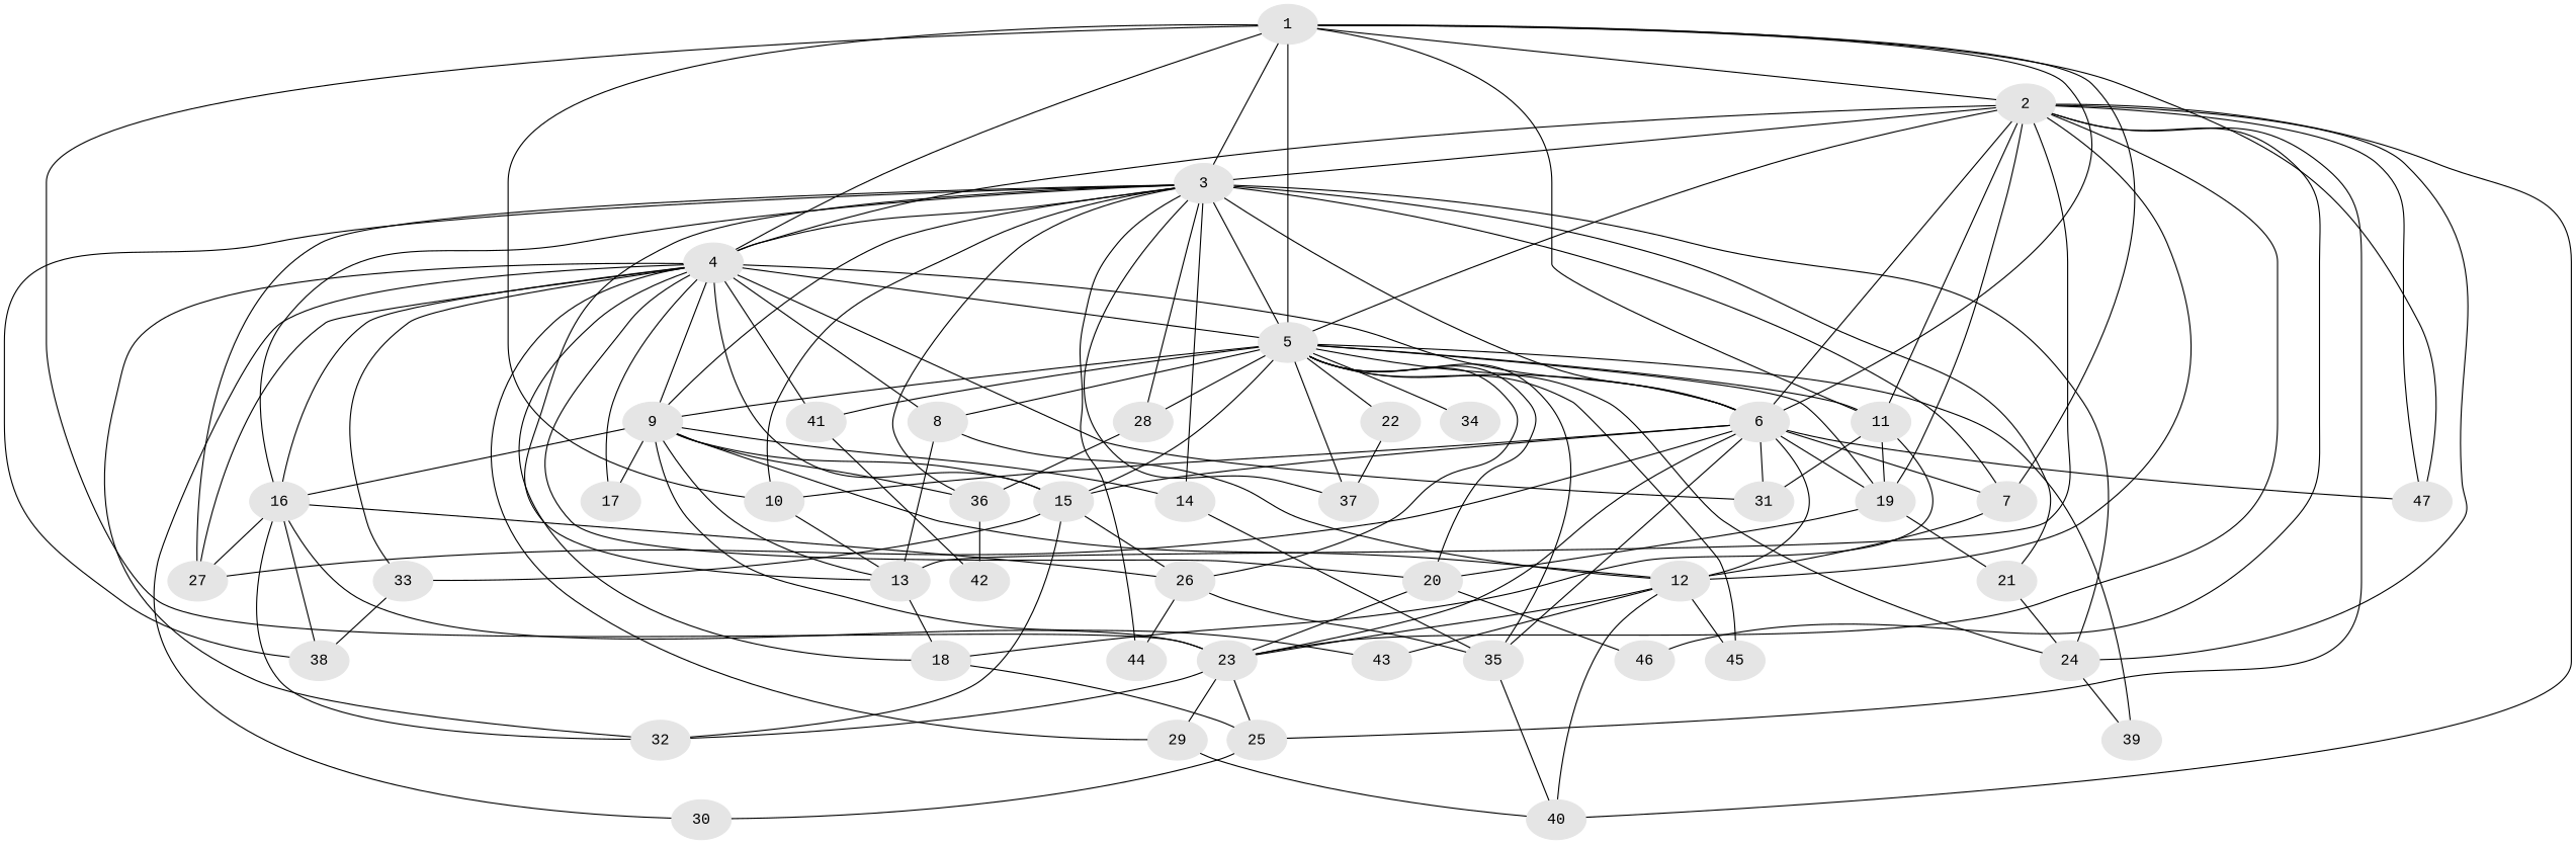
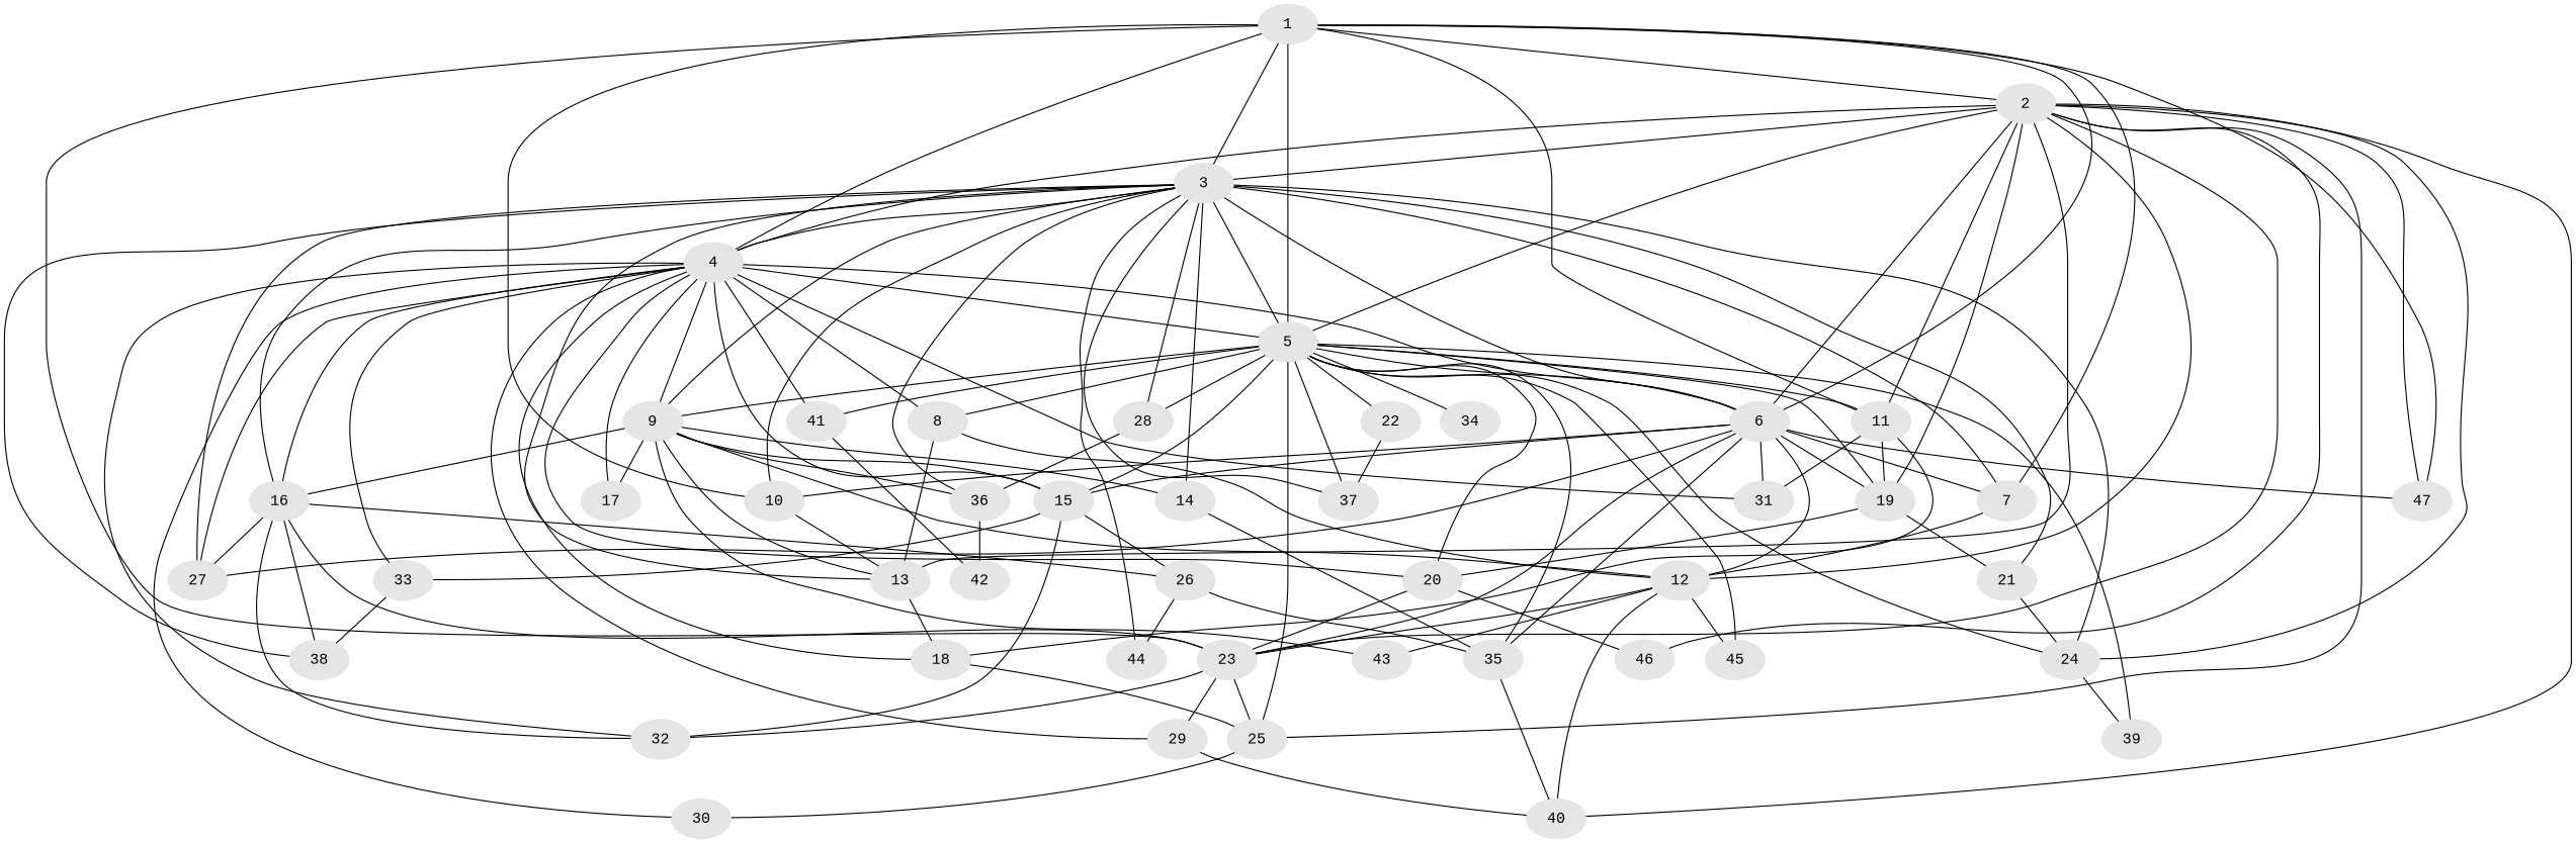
  graph {
    fontname="Liberation Mono"
    node [color=gray90 fontname="Liberation Mono" style=filled]
    edge [fontname="Liberation Mono" weight=1.0]
    1
    2
    3
    4
    5
    6
    7
    10
    11
    23
    47
    12
    13
    19
    24
    25
    40
    46
    9
    14
    16
    21
    27
    28
    36
    37
    38
    44
    8
    15
    17
    18
    20
    29
    30
    31
    32
    33
    41
    22
    26
    34
    35
    39
    45
    43
    42
    1 -- 2 [weight=4.0]
    1 -- 3 [weight=4.0]
    1 -- 4 [weight=4.0]
    1 -- 5 [weight=11.0]
    1 -- 6 [weight=2.0]
    1 -- 7
    1 -- 10 [weight=3.0]
    1 -- 11
    1 -- 23
    1 -- 47
    2 -- 3 [weight=4.0]
    2 -- 4 [weight=4.0]
    2 -- 5 [weight=2.0]
    2 -- 6 [weight=2.0]
    2 -- 11
    2 -- 23
    2 -- 47
    2 -- 12 [weight=8.0]
    2 -- 13 [weight=2.0]
    2 -- 19 [weight=2.0]
    2 -- 24
    2 -- 25
    2 -- 40
    2 -- 46
    3 -- 4 [weight=4.0]
    3 -- 5 [weight=4.0]
    3 -- 6 [weight=4.0]
    3 -- 7
    3 -- 10
    3 -- 13
    3 -- 24
    3 -- 9 [weight=5.0]
    3 -- 14
    3 -- 16
    3 -- 21
    3 -- 27
    3 -- 28
    3 -- 36 [weight=2.0]
    3 -- 37
    3 -- 38
    3 -- 44
    4 -- 5 [weight=2.0]
    4 -- 6 [weight=2.0]
    4 -- 9
    4 -- 16
    4 -- 27
    4 -- 8
    4 -- 15 [weight=2.0]
    4 -- 17
    4 -- 18
    4 -- 20
    4 -- 29
    4 -- 30
    4 -- 31
    4 -- 32
    4 -- 33
    4 -- 41
    5 -- 6 [weight=2.0]
    5 -- 11 [weight=2.0]
    5 -- 19
    5 -- 24 [weight=2.0]
    5 -- 9 [weight=3.0]
    5 -- 28
    5 -- 37
    5 -- 8
    5 -- 15 [weight=3.0]
    5 -- 20
    5 -- 41
    5 -- 22
-   5 -- 26
+   5 -- 25
    5 -- 34
    5 -- 35
    5 -- 39
    5 -- 45
    6 -- 7
    6 -- 10
    6 -- 23
    6 -- 47
    6 -- 12 [weight=2.0]
    6 -- 19
    6 -- 27
    6 -- 15 [weight=8.0]
    6 -- 31
    6 -- 35
    7 -- 12
    10 -- 13
    11 -- 19
    11 -- 18
    11 -- 31
    23 -- 25
    23 -- 29
    23 -- 32
    12 -- 23 [weight=2.0]
    12 -- 40
    12 -- 45
    12 -- 43
    13 -- 18
    19 -- 21
    19 -- 20
    24 -- 39
    25 -- 30
    9 -- 12
    9 -- 13
    9 -- 14
    9 -- 16
    9 -- 36
    9 -- 15
    9 -- 17
    9 -- 43
    14 -- 35
    16 -- 23
    16 -- 27
    16 -- 38
    16 -- 32
    16 -- 26
    21 -- 24
    28 -- 36
    36 -- 42
    8 -- 12
    8 -- 13
    15 -- 32
    15 -- 33
    15 -- 26
    18 -- 25
    20 -- 23
    20 -- 46
    29 -- 40
    33 -- 38
    41 -- 42
    22 -- 37
    26 -- 44
    26 -- 35
    35 -- 40
  }
